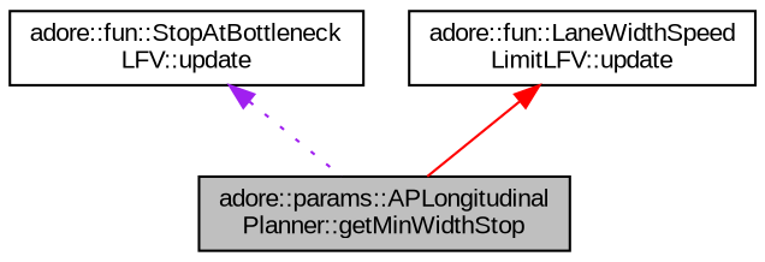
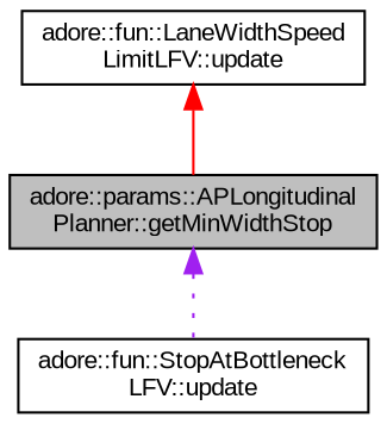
  digraph {
    fontname="Liberation Sans"
    rankdir=TB
    node [color=black fillcolor=white fontname="Liberation Sans" fontsize=10 shape=record style=filled]
    edge [dir=back fontname="Liberation Sans" fontsize=10 labelfontname=Helvetica labelfontsize=10]
    n1 [fillcolor=grey75 fontcolor=black height=0.2 label="adore::params::APLongitudinal\lPlanner::getMinWidthStop" width=0.4]
    n2 [height=0.2 label="adore::fun::StopAtBottleneck\lLFV::update" width=0.4]
    n3 [height=0.2 label="adore::fun::LaneWidthSpeed\lLimitLFV::update" width=0.4]
-   n2 -> n1 [color=purple style=dotted]
+   n1 -> n2 [color=purple style=dotted]
    n3 -> n1 [color=red style=solid]
  }
